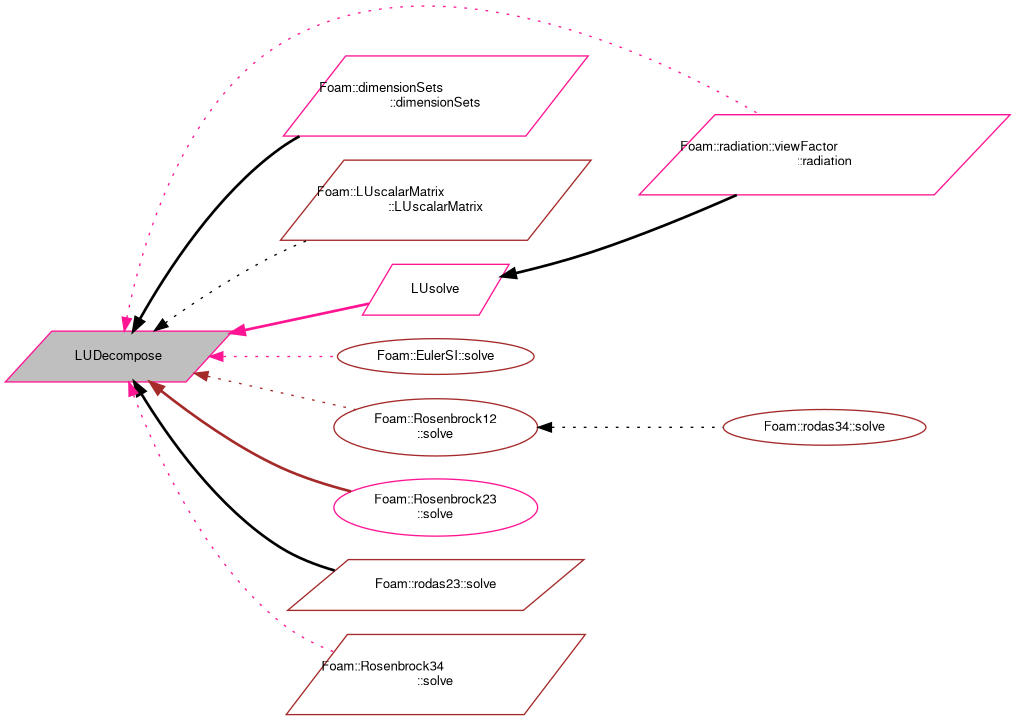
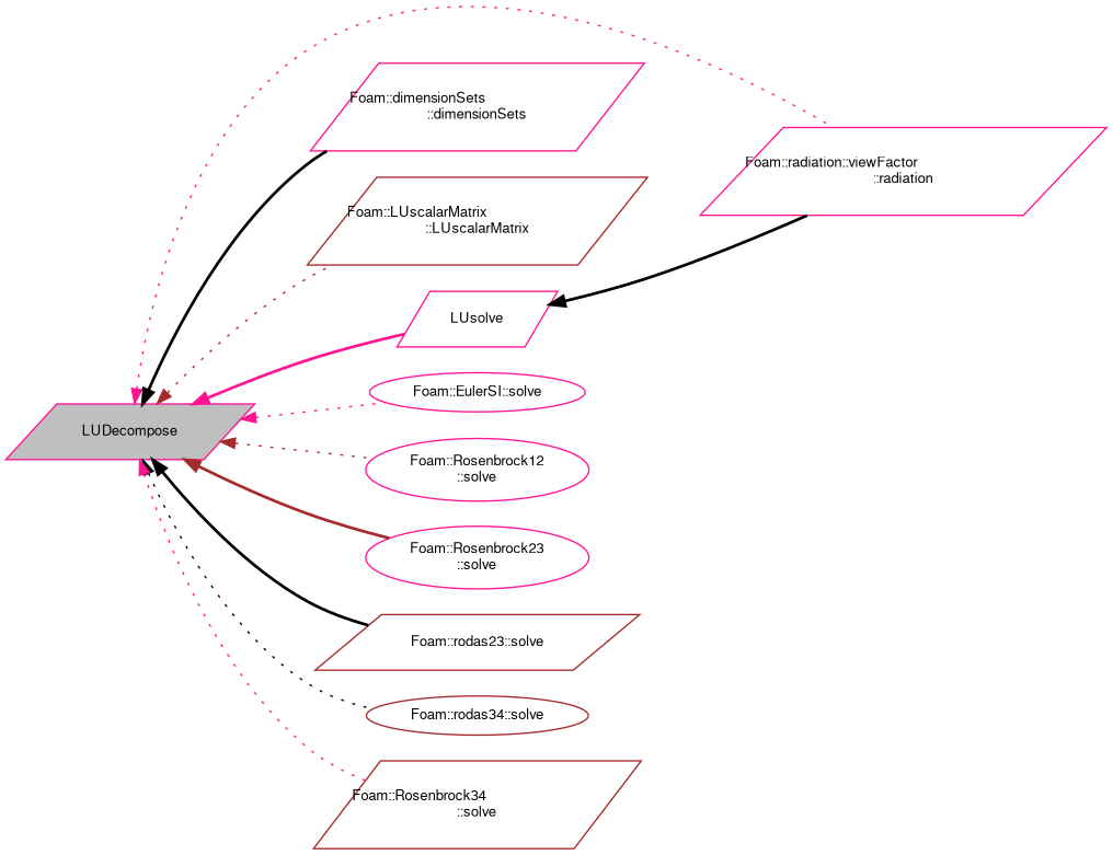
  digraph {
    rankdir=LR
    node [color=deeppink fontname=FreeSans fontsize=10 shape=parallelogram]
    edge [color=black dir=back fontname=FreeSans fontsize=10 labelfontname=FreeSans labelfontsize=10 style=dotted]
    n1 [fillcolor=grey75 fontcolor=black height=0.2 label=LUDecompose style=filled width=0.4]
    n2 [height=0.2 label="Foam::radiation::viewFactor\l::radiation" width=0.4]
    n3 [height=0.2 label="Foam::dimensionSets\l::dimensionSets" width=0.4]
    n4 [color=brown height=0.2 label="Foam::LUscalarMatrix\l::LUscalarMatrix" width=0.4]
    n5 [height=0.2 label=LUsolve width=0.4]
-   n6 [color=brown height=0.2 label="Foam::EulerSI::solve" shape=ellipse width=0.4]
-   n7 [color=brown height=0.2 label="Foam::Rosenbrock12\l::solve" shape=ellipse width=0.4]
+   n6 [height=0.2 label="Foam::EulerSI::solve" shape=ellipse width=0.4]
+   n7 [height=0.2 label="Foam::Rosenbrock12\l::solve" shape=ellipse width=0.4]
    n8 [height=0.2 label="Foam::Rosenbrock23\l::solve" shape=ellipse width=0.4]
    n9 [color=brown height=0.2 label="Foam::rodas23::solve" width=0.4]
    n10 [color=brown height=0.2 label="Foam::rodas34::solve" shape=ellipse width=0.4]
    n11 [color=brown height=0.2 label="Foam::Rosenbrock34\l::solve" width=0.4]
    n1 -> n2 [color=deeppink]
    n1 -> n3 [style=bold]
-   n1 -> n4
+   n1 -> n4 [color=brown]
    n1 -> n5 [color=deeppink style=bold]
    n1 -> n6 [color=deeppink]
    n1 -> n7 [color=brown]
    n1 -> n8 [color=brown style=bold]
    n1 -> n9 [style=bold]
-   n7 -> n10
+   n1 -> n10
    n1 -> n11 [color=deeppink]
    n5 -> n2 [style=bold]
  }
